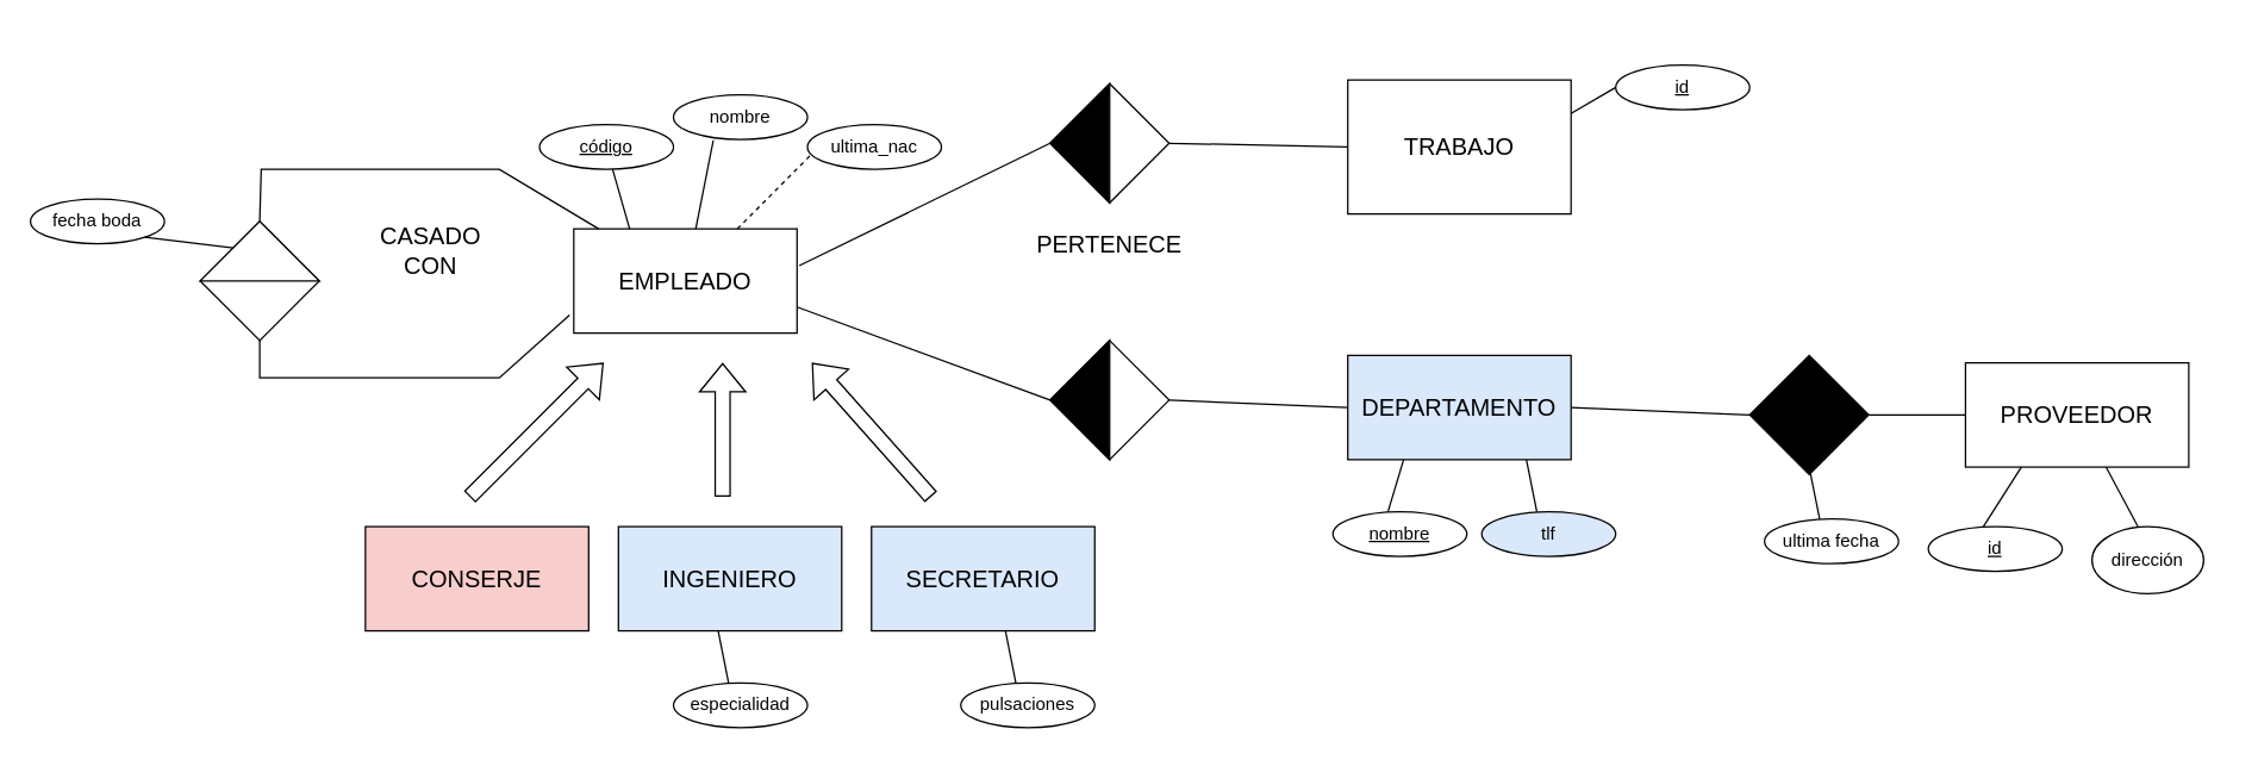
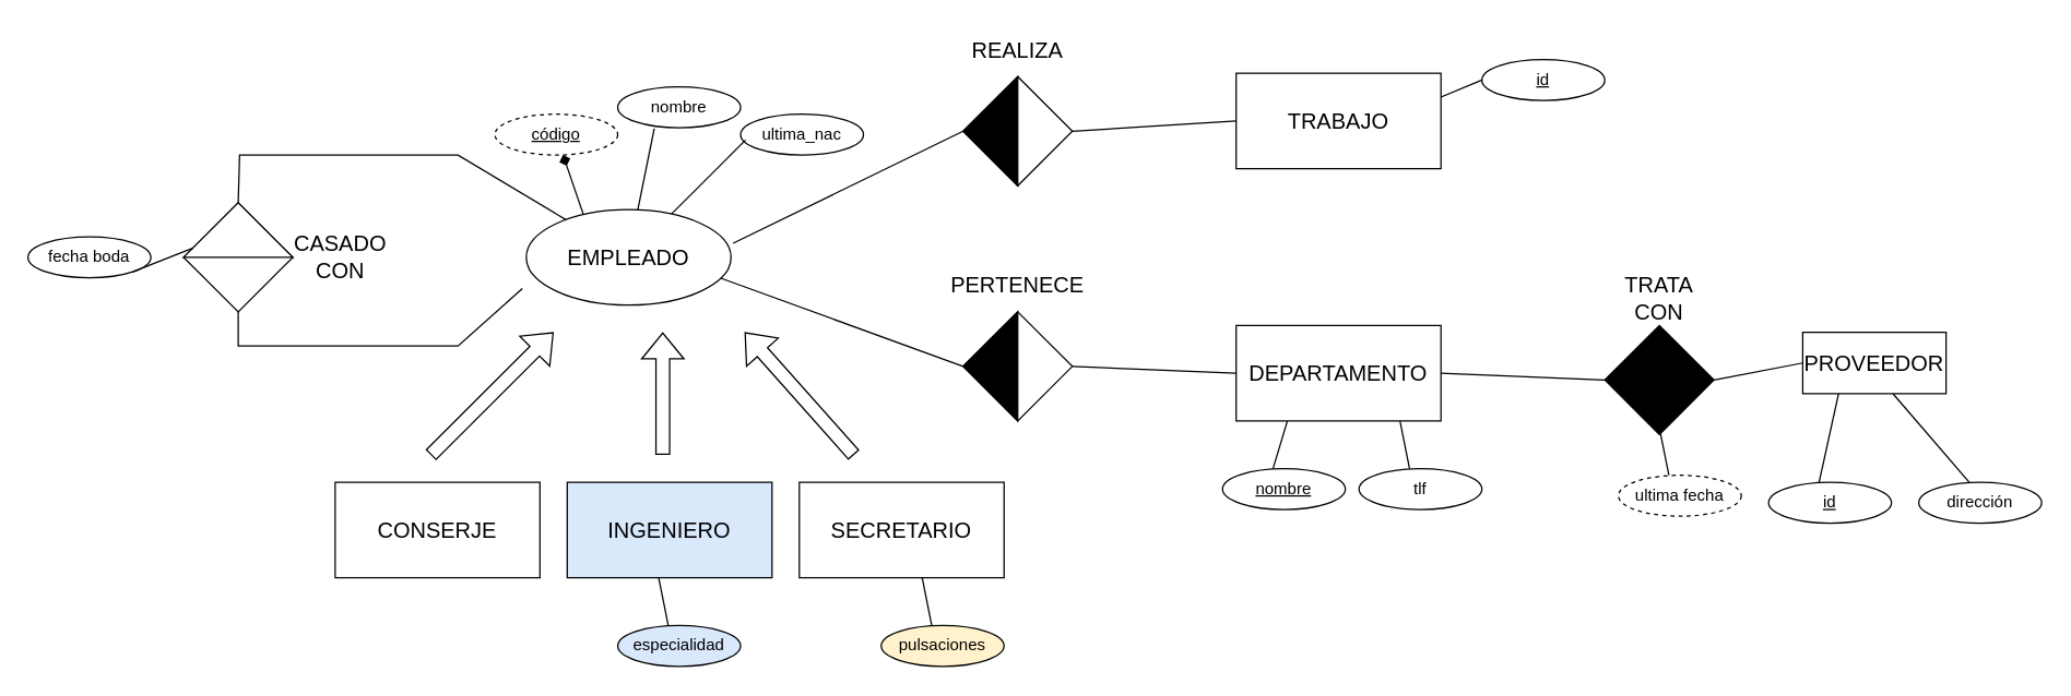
  <mxCell id="0" />
  <mxCell id="1" parent="0" />
  <mxCell id="2" value="&lt;font style=&quot;font-size: 16px;&quot;&gt;INGENIERO&lt;br&gt;&lt;/font&gt;" style="rounded=0;whiteSpace=wrap;html=1;fillColor=#dae8fc;" parent="1" vertex="1"><mxGeometry x="415" y="353" width="150" height="70" as="geometry" /></mxCell>
  <mxCell id="3" value="" style="shape=flexArrow;endArrow=classic;html=1;rounded=0;fontSize=16;" parent="1" edge="1"><mxGeometry width="50" height="50" relative="1" as="geometry"><mxPoint x="485" y="333" as="sourcePoint" /><mxPoint x="485" y="243" as="targetPoint" /></mxGeometry></mxCell>
- <mxCell id="4" value="&lt;font style=&quot;font-size: 16px;&quot;&gt;EMPLEADO&lt;/font&gt;" style="rounded=0;whiteSpace=wrap;html=1;" vertex="1" parent="1"><mxGeometry x="385" y="153" width="150" height="70" as="geometry" /></mxCell>
- <mxCell id="5" value="&lt;u&gt;código&lt;/u&gt;" style="ellipse;whiteSpace=wrap;html=1;" vertex="1" parent="1"><mxGeometry x="362" y="83" width="90" height="30" as="geometry" /></mxCell>
+ <mxCell id="4" value="&lt;font style=&quot;font-size: 16px;&quot;&gt;EMPLEADO&lt;/font&gt;" style="ellipse;whiteSpace=wrap;html=1;" vertex="1" parent="1"><mxGeometry x="385" y="153" width="150" height="70" as="geometry" /></mxCell>
+ <mxCell id="5" value="&lt;u&gt;código&lt;/u&gt;" style="ellipse;whiteSpace=wrap;html=1;dashed=1;" vertex="1" parent="1"><mxGeometry x="362" y="83" width="90" height="30" as="geometry" /></mxCell>
  <mxCell id="6" value="nombre" style="ellipse;whiteSpace=wrap;html=1;" vertex="1" parent="1"><mxGeometry x="452" y="63" width="90" height="30" as="geometry" /></mxCell>
  <mxCell id="7" value="ultima_nac" style="ellipse;whiteSpace=wrap;html=1;" vertex="1" parent="1"><mxGeometry x="542" y="83" width="90" height="30" as="geometry" /></mxCell>
- <mxCell id="8" value="" style="endArrow=none;html=1;rounded=0;fontSize=16;exitX=0.25;exitY=0;exitDx=0;exitDy=0;" edge="1" target="5" parent="1" source="4"><mxGeometry width="50" height="50" relative="1" as="geometry"><mxPoint x="475" y="153" as="sourcePoint" /><mxPoint x="459.072" y="122.997" as="targetPoint" /></mxGeometry></mxCell>
+ <mxCell id="8" value="" style="endArrow=diamond;html=1;rounded=0;fontSize=16;exitX=0.25;exitY=0;exitDx=0;exitDy=0;" edge="1" target="5" parent="1" source="4"><mxGeometry width="50" height="50" relative="1" as="geometry"><mxPoint x="475" y="153" as="sourcePoint" /><mxPoint x="459.072" y="122.997" as="targetPoint" /></mxGeometry></mxCell>
  <mxCell id="9" value="" style="endArrow=none;html=1;rounded=0;fontSize=16;entryX=0.297;entryY=1.016;entryDx=0;entryDy=0;entryPerimeter=0;" edge="1" source="4" target="6" parent="1"><mxGeometry width="50" height="50" relative="1" as="geometry"><mxPoint x="485" y="163" as="sourcePoint" /><mxPoint x="534.98" y="123" as="targetPoint" /></mxGeometry></mxCell>
- <mxCell id="10" value="" style="endArrow=none;html=1;rounded=0;fontSize=16;entryX=0.04;entryY=0.633;entryDx=0;entryDy=0;entryPerimeter=0;dashed=1;" edge="1" source="4" target="7" parent="1"><mxGeometry width="50" height="50" relative="1" as="geometry"><mxPoint x="536.5" y="163" as="sourcePoint" /><mxPoint x="565" y="148" as="targetPoint" /></mxGeometry></mxCell>
- <mxCell id="11" value="&lt;font style=&quot;font-size: 16px;&quot;&gt;CONSERJE&lt;br&gt;&lt;/font&gt;" style="rounded=0;whiteSpace=wrap;html=1;fillColor=#f8cecc;" vertex="1" parent="1"><mxGeometry x="245" y="353" width="150" height="70" as="geometry" /></mxCell>
+ <mxCell id="10" value="" style="endArrow=none;html=1;rounded=0;fontSize=16;entryX=0.04;entryY=0.633;entryDx=0;entryDy=0;entryPerimeter=0;" edge="1" source="4" target="7" parent="1"><mxGeometry width="50" height="50" relative="1" as="geometry"><mxPoint x="536.5" y="163" as="sourcePoint" /><mxPoint x="565" y="148" as="targetPoint" /></mxGeometry></mxCell>
+ <mxCell id="11" value="&lt;font style=&quot;font-size: 16px;&quot;&gt;CONSERJE&lt;br&gt;&lt;/font&gt;" style="rounded=0;whiteSpace=wrap;html=1;" vertex="1" parent="1"><mxGeometry x="245" y="353" width="150" height="70" as="geometry" /></mxCell>
  <mxCell id="12" value="" style="shape=flexArrow;endArrow=classic;html=1;rounded=0;fontSize=16;" edge="1" parent="1"><mxGeometry width="50" height="50" relative="1" as="geometry"><mxPoint x="315" y="333" as="sourcePoint" /><mxPoint x="405" y="243" as="targetPoint" /></mxGeometry></mxCell>
  <mxCell id="13" value="" style="shape=flexArrow;endArrow=classic;html=1;rounded=0;fontSize=16;" edge="1" parent="1"><mxGeometry width="50" height="50" relative="1" as="geometry"><mxPoint x="625" y="333" as="sourcePoint" /><mxPoint x="545" y="243" as="targetPoint" /></mxGeometry></mxCell>
- <mxCell id="14" value="&lt;font style=&quot;font-size: 16px;&quot;&gt;SECRETARIO&lt;br&gt;&lt;/font&gt;" style="rounded=0;whiteSpace=wrap;html=1;fillColor=#dae8fc;" vertex="1" parent="1"><mxGeometry x="585" y="353" width="150" height="70" as="geometry" /></mxCell>
- <mxCell id="15" value="pulsaciones" style="ellipse;whiteSpace=wrap;html=1;" vertex="1" parent="1"><mxGeometry x="645" y="458" width="90" height="30" as="geometry" /></mxCell>
+ <mxCell id="14" value="&lt;font style=&quot;font-size: 16px;&quot;&gt;SECRETARIO&lt;br&gt;&lt;/font&gt;" style="rounded=0;whiteSpace=wrap;html=1;" vertex="1" parent="1"><mxGeometry x="585" y="353" width="150" height="70" as="geometry" /></mxCell>
+ <mxCell id="15" value="pulsaciones" style="ellipse;whiteSpace=wrap;html=1;fillColor=#fff2cc;" vertex="1" parent="1"><mxGeometry x="645" y="458" width="90" height="30" as="geometry" /></mxCell>
  <mxCell id="16" value="" style="endArrow=none;html=1;rounded=0;fontSize=16;entryX=0.5;entryY=1;entryDx=0;entryDy=0;exitX=0.411;exitY=-0.001;exitDx=0;exitDy=0;exitPerimeter=0;" edge="1" source="15" parent="1"><mxGeometry width="50" height="50" relative="1" as="geometry"><mxPoint x="595" y="458" as="sourcePoint" /><mxPoint x="675" y="423" as="targetPoint" /></mxGeometry></mxCell>
- <mxCell id="17" value="especialidad" style="ellipse;whiteSpace=wrap;html=1;" vertex="1" parent="1"><mxGeometry x="452" y="458" width="90" height="30" as="geometry" /></mxCell>
+ <mxCell id="17" value="especialidad" style="ellipse;whiteSpace=wrap;html=1;fillColor=#dae8fc;" vertex="1" parent="1"><mxGeometry x="452" y="458" width="90" height="30" as="geometry" /></mxCell>
  <mxCell id="18" value="" style="endArrow=none;html=1;rounded=0;fontSize=16;entryX=0.5;entryY=1;entryDx=0;entryDy=0;exitX=0.411;exitY=-0.001;exitDx=0;exitDy=0;exitPerimeter=0;" edge="1" source="17" parent="1"><mxGeometry width="50" height="50" relative="1" as="geometry"><mxPoint x="402" y="458" as="sourcePoint" /><mxPoint x="482" y="423" as="targetPoint" /></mxGeometry></mxCell>
  <mxCell id="19" value="" style="rhombus;whiteSpace=wrap;html=1;fontSize=12;fillColor=#FFFFFF;" vertex="1" parent="1"><mxGeometry x="134" y="148" width="80" height="80" as="geometry" /></mxCell>
  <mxCell id="20" value="" style="triangle;whiteSpace=wrap;html=1;shadow=0;fontSize=16;fillColor=#FFFFFF;direction=north;" vertex="1" parent="1"><mxGeometry x="134" y="148" width="80" height="40" as="geometry" /></mxCell>
- <mxCell id="21" value="&lt;span style=&quot;font-size: 16px;&quot;&gt;DEPARTAMENTO&lt;br&gt;&lt;/span&gt;" style="rounded=0;whiteSpace=wrap;html=1;fillColor=#dae8fc;" vertex="1" parent="1"><mxGeometry x="905" y="238" width="150" height="70" as="geometry" /></mxCell>
- <mxCell id="22" value="&lt;span style=&quot;font-size: 16px;&quot;&gt;CASADO&lt;br&gt;&lt;/span&gt;&lt;font style=&quot;font-size: 16px;&quot;&gt;CON&lt;/font&gt;" style="text;html=1;strokeColor=none;fillColor=none;align=center;verticalAlign=middle;whiteSpace=wrap;rounded=0;fontSize=12;" vertex="1" parent="1"><mxGeometry x="259" y="153" width="60" height="30" as="geometry" /></mxCell>
+ <mxCell id="21" value="&lt;span style=&quot;font-size: 16px;&quot;&gt;DEPARTAMENTO&lt;br&gt;&lt;/span&gt;" style="rounded=0;whiteSpace=wrap;html=1;" vertex="1" parent="1"><mxGeometry x="905" y="238" width="150" height="70" as="geometry" /></mxCell>
+ <mxCell id="22" value="&lt;span style=&quot;font-size: 16px;&quot;&gt;CASADO&lt;br&gt;&lt;/span&gt;&lt;font style=&quot;font-size: 16px;&quot;&gt;CON&lt;/font&gt;" style="text;html=1;strokeColor=none;fillColor=none;align=center;verticalAlign=middle;whiteSpace=wrap;rounded=0;fontSize=12;" vertex="1" parent="1"><mxGeometry x="219" y="173" width="60" height="30" as="geometry" /></mxCell>
  <mxCell id="23" value="" style="endArrow=none;html=1;rounded=0;fontSize=16;exitX=1;exitY=0.5;exitDx=0;exitDy=0;" edge="1" parent="1" source="20" target="4"><mxGeometry width="50" height="50" relative="1" as="geometry"><mxPoint x="476.936" y="163" as="sourcePoint" /><mxPoint x="488.73" y="103.48" as="targetPoint" /><Array as="points"><mxPoint x="175" y="113" /><mxPoint x="335" y="113" /></Array></mxGeometry></mxCell>
  <mxCell id="24" value="" style="endArrow=none;html=1;rounded=0;fontSize=16;entryX=0.5;entryY=1;entryDx=0;entryDy=0;exitX=-0.019;exitY=0.827;exitDx=0;exitDy=0;exitPerimeter=0;" edge="1" parent="1" source="4" target="19"><mxGeometry width="50" height="50" relative="1" as="geometry"><mxPoint x="476.936" y="163" as="sourcePoint" /><mxPoint x="488.73" y="103.48" as="targetPoint" /><Array as="points"><mxPoint x="335" y="253" /><mxPoint x="174" y="253" /></Array></mxGeometry></mxCell>
- <mxCell id="25" value="fecha boda" style="ellipse;whiteSpace=wrap;html=1;" vertex="1" parent="1"><mxGeometry x="20" y="133" width="90" height="30" as="geometry" /></mxCell>
+ <mxCell id="25" value="fecha boda" style="ellipse;whiteSpace=wrap;html=1;" vertex="1" parent="1"><mxGeometry x="20" y="173" width="90" height="30" as="geometry" /></mxCell>
  <mxCell id="26" value="" style="endArrow=none;html=1;rounded=0;fontSize=16;entryX=1;entryY=1;entryDx=0;entryDy=0;" edge="1" parent="1" source="20" target="25"><mxGeometry width="50" height="50" relative="1" as="geometry"><mxPoint x="84" y="203" as="sourcePoint" /><mxPoint x="72.538" y="162.939" as="targetPoint" /></mxGeometry></mxCell>
  <mxCell id="27" value="" style="rhombus;whiteSpace=wrap;html=1;shadow=0;fontSize=16;fillColor=#FFFFFF;" vertex="1" parent="1"><mxGeometry x="705" y="228" width="80" height="80" as="geometry" /></mxCell>
  <mxCell id="28" value="" style="triangle;whiteSpace=wrap;html=1;shadow=0;fontSize=16;fillColor=#000000;direction=west;" vertex="1" parent="1"><mxGeometry x="705" y="228" width="40" height="80" as="geometry" /></mxCell>
- <mxCell id="29" value="&lt;span style=&quot;font-size: 16px;&quot;&gt;PERTENECE&lt;/span&gt;" style="text;html=1;strokeColor=none;fillColor=none;align=center;verticalAlign=middle;whiteSpace=wrap;rounded=0;fontSize=12;" vertex="1" parent="1"><mxGeometry x="715" y="148" width="60" height="30" as="geometry" /></mxCell>
+ <mxCell id="29" value="&lt;span style=&quot;font-size: 16px;&quot;&gt;PERTENECE&lt;/span&gt;" style="text;html=1;strokeColor=none;fillColor=none;align=center;verticalAlign=middle;whiteSpace=wrap;rounded=0;fontSize=12;" vertex="1" parent="1"><mxGeometry x="715" y="193" width="60" height="30" as="geometry" /></mxCell>
  <mxCell id="30" value="" style="endArrow=none;html=1;rounded=0;fontSize=16;entryX=1;entryY=0.5;entryDx=0;entryDy=0;exitX=1;exitY=0.75;exitDx=0;exitDy=0;" edge="1" parent="1" source="4" target="28"><mxGeometry width="50" height="50" relative="1" as="geometry"><mxPoint x="504.833" y="163" as="sourcePoint" /><mxPoint x="555.6" y="111.99" as="targetPoint" /></mxGeometry></mxCell>
- <mxCell id="31" value="tlf" style="ellipse;whiteSpace=wrap;html=1;fillColor=#dae8fc;" vertex="1" parent="1"><mxGeometry x="995" y="343" width="90" height="30" as="geometry" /></mxCell>
+ <mxCell id="31" value="tlf" style="ellipse;whiteSpace=wrap;html=1;" vertex="1" parent="1"><mxGeometry x="995" y="343" width="90" height="30" as="geometry" /></mxCell>
  <mxCell id="32" value="" style="endArrow=none;html=1;rounded=0;fontSize=16;entryX=0.5;entryY=1;entryDx=0;entryDy=0;exitX=0.411;exitY=-0.001;exitDx=0;exitDy=0;exitPerimeter=0;" edge="1" source="31" parent="1"><mxGeometry width="50" height="50" relative="1" as="geometry"><mxPoint x="945" y="343" as="sourcePoint" /><mxPoint x="1025" y="308" as="targetPoint" /></mxGeometry></mxCell>
  <mxCell id="33" value="&lt;u&gt;nombre&lt;/u&gt;" style="ellipse;whiteSpace=wrap;html=1;" vertex="1" parent="1"><mxGeometry x="895" y="343" width="90" height="30" as="geometry" /></mxCell>
  <mxCell id="34" value="" style="endArrow=none;html=1;rounded=0;fontSize=16;entryX=0.25;entryY=1;entryDx=0;entryDy=0;exitX=0.411;exitY=-0.001;exitDx=0;exitDy=0;exitPerimeter=0;" edge="1" source="33" parent="1" target="21"><mxGeometry width="50" height="50" relative="1" as="geometry"><mxPoint x="845" y="343" as="sourcePoint" /><mxPoint x="925" y="308" as="targetPoint" /></mxGeometry></mxCell>
  <mxCell id="35" value="" style="endArrow=none;html=1;rounded=0;fontSize=16;entryX=1;entryY=0.5;entryDx=0;entryDy=0;exitX=0;exitY=0.5;exitDx=0;exitDy=0;" edge="1" parent="1" source="21" target="27"><mxGeometry width="50" height="50" relative="1" as="geometry"><mxPoint x="691.99" y="467.97" as="sourcePoint" /><mxPoint x="685" y="433" as="targetPoint" /></mxGeometry></mxCell>
- <mxCell id="36" value="&lt;span style=&quot;font-size: 16px;&quot;&gt;PROVEEDOR&lt;br&gt;&lt;/span&gt;" style="rounded=0;whiteSpace=wrap;html=1;" vertex="1" parent="1"><mxGeometry x="1320" y="243" width="150" height="70" as="geometry" /></mxCell>
+ <mxCell id="36" value="&lt;span style=&quot;font-size: 16px;&quot;&gt;PROVEEDOR&lt;br&gt;&lt;/span&gt;" style="rounded=0;whiteSpace=wrap;html=1;" vertex="1" parent="1"><mxGeometry x="1320" y="243" width="105" height="45" as="geometry" /></mxCell>
  <mxCell id="37" value="" style="rhombus;whiteSpace=wrap;html=1;shadow=0;fontSize=16;fillColor=#000000;" vertex="1" parent="1"><mxGeometry x="1175" y="238" width="80" height="80" as="geometry" /></mxCell>
- <mxCell id="39" value="dirección" style="ellipse;whiteSpace=wrap;html=1;" vertex="1" parent="1"><mxGeometry x="1405" y="353" width="75" height="45" as="geometry" /></mxCell>
+ <mxCell id="38" value="&lt;span style=&quot;font-size: 16px;&quot;&gt;TRATA CON&lt;/span&gt;" style="text;html=1;strokeColor=none;fillColor=none;align=center;verticalAlign=middle;whiteSpace=wrap;rounded=0;fontSize=12;" vertex="1" parent="1"><mxGeometry x="1185" y="203" width="60" height="30" as="geometry" /></mxCell>
+ <mxCell id="39" value="dirección" style="ellipse;whiteSpace=wrap;html=1;" vertex="1" parent="1"><mxGeometry x="1405" y="353" width="90" height="30" as="geometry" /></mxCell>
  <mxCell id="40" value="" style="endArrow=none;html=1;rounded=0;fontSize=16;entryX=0.63;entryY=1.002;entryDx=0;entryDy=0;exitX=0.411;exitY=-0.001;exitDx=0;exitDy=0;exitPerimeter=0;entryPerimeter=0;" edge="1" source="39" parent="1" target="36"><mxGeometry width="50" height="50" relative="1" as="geometry"><mxPoint x="1415" y="353" as="sourcePoint" /><mxPoint x="1495" y="318" as="targetPoint" /></mxGeometry></mxCell>
  <mxCell id="41" value="&lt;u&gt;id&lt;/u&gt;" style="ellipse;whiteSpace=wrap;html=1;" vertex="1" parent="1"><mxGeometry x="1295" y="353" width="90" height="30" as="geometry" /></mxCell>
  <mxCell id="42" value="" style="endArrow=none;html=1;rounded=0;fontSize=16;entryX=0.25;entryY=1;entryDx=0;entryDy=0;exitX=0.411;exitY=-0.001;exitDx=0;exitDy=0;exitPerimeter=0;" edge="1" source="41" target="36" parent="1"><mxGeometry width="50" height="50" relative="1" as="geometry"><mxPoint x="1315" y="353" as="sourcePoint" /><mxPoint x="1395" y="318" as="targetPoint" /></mxGeometry></mxCell>
  <mxCell id="43" value="" style="endArrow=none;html=1;rounded=0;fontSize=16;entryX=1;entryY=0.5;entryDx=0;entryDy=0;exitX=0;exitY=0.5;exitDx=0;exitDy=0;" edge="1" source="36" target="37" parent="1"><mxGeometry width="50" height="50" relative="1" as="geometry"><mxPoint x="1161.99" y="477.97" as="sourcePoint" /><mxPoint x="1155" y="443" as="targetPoint" /></mxGeometry></mxCell>
- <mxCell id="44" value="ultima fecha" style="ellipse;whiteSpace=wrap;html=1;" vertex="1" parent="1"><mxGeometry x="1185" y="347.86" width="90" height="30" as="geometry" /></mxCell>
+ <mxCell id="44" value="ultima fecha" style="ellipse;whiteSpace=wrap;html=1;dashed=1;" vertex="1" parent="1"><mxGeometry x="1185" y="347.86" width="90" height="30" as="geometry" /></mxCell>
  <mxCell id="45" value="" style="endArrow=none;html=1;rounded=0;fontSize=16;entryX=-0.019;entryY=0.012;entryDx=0;entryDy=0;exitX=0.411;exitY=-0.001;exitDx=0;exitDy=0;exitPerimeter=0;entryPerimeter=0;" edge="1" source="44" parent="1"><mxGeometry width="50" height="50" relative="1" as="geometry"><mxPoint x="1195" y="347.86" as="sourcePoint" /><mxPoint x="1215.76" y="317.04" as="targetPoint" /></mxGeometry></mxCell>
  <mxCell id="46" value="" style="endArrow=none;html=1;rounded=0;fontSize=16;entryX=1;entryY=0.5;entryDx=0;entryDy=0;exitX=1;exitY=0.5;exitDx=0;exitDy=0;" edge="1" parent="1" target="21"><mxGeometry width="50" height="50" relative="1" as="geometry"><mxPoint x="1175" y="278" as="sourcePoint" /><mxPoint x="1265" y="288" as="targetPoint" /></mxGeometry></mxCell>
- <mxCell id="47" value="&lt;font style=&quot;font-size: 16px;&quot;&gt;TRABAJO&lt;/font&gt;" style="rounded=0;whiteSpace=wrap;html=1;" vertex="1" parent="1"><mxGeometry x="905" y="53" width="150" height="90" as="geometry" /></mxCell>
+ <mxCell id="47" value="&lt;font style=&quot;font-size: 16px;&quot;&gt;TRABAJO&lt;/font&gt;" style="rounded=0;whiteSpace=wrap;html=1;" vertex="1" parent="1"><mxGeometry x="905" y="53" width="150" height="70" as="geometry" /></mxCell>
  <mxCell id="48" value="" style="rhombus;whiteSpace=wrap;html=1;shadow=0;fontSize=16;fillColor=#FFFFFF;" vertex="1" parent="1"><mxGeometry x="705" y="55.5" width="80" height="80" as="geometry" /></mxCell>
  <mxCell id="49" value="" style="triangle;whiteSpace=wrap;html=1;shadow=0;fontSize=16;fillColor=#000000;direction=west;" vertex="1" parent="1"><mxGeometry x="705" y="55.5" width="40" height="80" as="geometry" /></mxCell>
+ <mxCell id="50" value="&lt;span style=&quot;font-size: 16px;&quot;&gt;REALIZA&lt;/span&gt;" style="text;html=1;strokeColor=none;fillColor=none;align=center;verticalAlign=middle;whiteSpace=wrap;rounded=0;fontSize=12;" vertex="1" parent="1"><mxGeometry x="715" y="20.5" width="60" height="30" as="geometry" /></mxCell>
  <mxCell id="51" value="&lt;u&gt;id&lt;/u&gt;" style="ellipse;whiteSpace=wrap;html=1;" vertex="1" parent="1"><mxGeometry x="1085" y="43" width="90" height="30" as="geometry" /></mxCell>
  <mxCell id="52" value="" style="endArrow=none;html=1;rounded=0;fontSize=16;entryX=1;entryY=0.25;entryDx=0;entryDy=0;exitX=0;exitY=0.5;exitDx=0;exitDy=0;" edge="1" source="51" target="47" parent="1"><mxGeometry width="50" height="50" relative="1" as="geometry"><mxPoint x="845" y="158" as="sourcePoint" /><mxPoint x="925" y="123" as="targetPoint" /></mxGeometry></mxCell>
  <mxCell id="53" value="" style="endArrow=none;html=1;rounded=0;fontSize=16;entryX=1;entryY=0.5;entryDx=0;entryDy=0;exitX=0;exitY=0.5;exitDx=0;exitDy=0;" edge="1" source="47" target="48" parent="1"><mxGeometry width="50" height="50" relative="1" as="geometry"><mxPoint x="691.99" y="282.97" as="sourcePoint" /><mxPoint x="685" y="248" as="targetPoint" /></mxGeometry></mxCell>
  <mxCell id="54" value="" style="endArrow=none;html=1;rounded=0;fontSize=16;entryX=1.01;entryY=0.352;entryDx=0;entryDy=0;exitX=1;exitY=0.5;exitDx=0;exitDy=0;entryPerimeter=0;" edge="1" parent="1" source="49" target="4"><mxGeometry width="50" height="50" relative="1" as="geometry"><mxPoint x="915" y="98" as="sourcePoint" /><mxPoint x="795" y="105.5" as="targetPoint" /></mxGeometry></mxCell>
